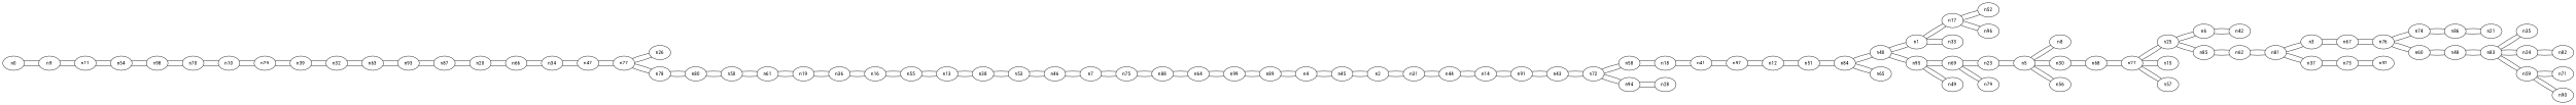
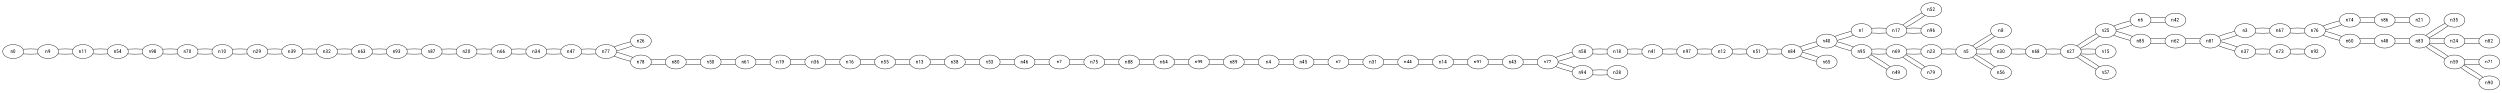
  graph {
    fontname="Roboto Condensed"
    rankdir=LR
    node [fontname="Roboto Condensed"]
    edge [fontname="Roboto Condensed"]
    n0
    n9
    n11
    n1
    n17
-   n33
    n40
    n52
    n96
    n84
    n95
    n2
    n31
    n45
    n44
    n4
    n3
    n67
    n81
    n76
    n37
    n62
    n89
    n99
    n5
    n8
    n23
    n30
    n56
    n69
    n68
    n6
    n25
    n42
    n27
    n85
    n7
    n46
    n75
    n53
    n88
    n54
    n10
    n29
    n70
    n39
    n98
    n12
    n51
    n97
    n41
    n13
    n38
    n55
    n16
    n14
    n91
    n43
    n15
    n57
    n36
    n19
    n18
    n58
    n72
    n61
    n50
    n20
    n66
    n87
    n34
    n93
    n21
    n86
    n74
    n35
    n83
    n79
    n24
    n82
    n48
    n59
    n26
    n77
    n47
    n78
    n28
    n94
    n32
    n63
    n73
    n92
    n65
    n49
    n60
    n80
    n71
    n90
    n64
    n0 -- n9
    n9 -- n0
    n9 -- n11
    n11 -- n9
    n11 -- n54
    n1 -- n17
-   n1 -- n33
    n1 -- n40
    n17 -- n1
    n17 -- n52
    n17 -- n96
-   n33 -- n1
    n40 -- n1
    n40 -- n84
    n40 -- n95
    n52 -- n17
    n96 -- n17
    n84 -- n40
    n84 -- n51
    n84 -- n65
    n95 -- n40
    n95 -- n69
    n95 -- n49
    n2 -- n31
    n2 -- n45
    n31 -- n2
    n31 -- n44
    n45 -- n2
    n45 -- n4
    n44 -- n31
    n44 -- n14
    n4 -- n45
    n4 -- n89
    n3 -- n67
    n3 -- n81
    n67 -- n3
    n67 -- n76
    n81 -- n3
    n81 -- n37
    n81 -- n62
    n76 -- n67
    n76 -- n74
    n76 -- n60
    n37 -- n81
    n37 -- n73
    n62 -- n81
    n62 -- n85
    n89 -- n4
    n89 -- n99
    n99 -- n89
    n99 -- n64
    n5 -- n8
    n5 -- n23
    n5 -- n30
    n5 -- n56
    n8 -- n5
    n23 -- n5
    n23 -- n69
    n30 -- n5
    n30 -- n68
    n56 -- n5
    n69 -- n95
    n69 -- n23
    n69 -- n79
    n68 -- n30
    n68 -- n27
    n6 -- n25
    n6 -- n42
    n25 -- n6
    n25 -- n27
    n25 -- n85
    n42 -- n6
    n27 -- n68
    n27 -- n25
    n27 -- n15
    n27 -- n57
    n85 -- n62
    n85 -- n25
    n7 -- n46
    n7 -- n75
    n46 -- n7
    n46 -- n53
    n75 -- n7
    n75 -- n88
    n53 -- n46
    n53 -- n38
    n88 -- n75
    n88 -- n64
    n54 -- n11
    n54 -- n98
    n10 -- n29
    n10 -- n70
    n29 -- n10
    n29 -- n39
    n70 -- n10
    n70 -- n98
    n39 -- n29
    n39 -- n32
    n98 -- n54
    n98 -- n70
    n12 -- n51
    n12 -- n97
    n51 -- n84
    n51 -- n12
    n97 -- n12
    n97 -- n41
    n41 -- n97
    n41 -- n18
    n13 -- n38
    n13 -- n55
    n38 -- n53
    n38 -- n13
    n55 -- n13
    n55 -- n16
    n16 -- n55
    n16 -- n36
    n14 -- n44
    n14 -- n91
    n91 -- n14
    n91 -- n43
    n43 -- n91
    n43 -- n72
    n15 -- n27
    n57 -- n27
    n36 -- n16
    n36 -- n19
    n19 -- n36
    n19 -- n61
    n18 -- n41
    n18 -- n58
    n58 -- n18
    n58 -- n72
    n72 -- n43
    n72 -- n58
    n72 -- n94
    n61 -- n19
    n61 -- n50
    n50 -- n61
    n50 -- n80
    n20 -- n66
    n20 -- n87
    n66 -- n20
    n66 -- n34
    n87 -- n20
    n87 -- n93
    n34 -- n66
    n34 -- n47
    n93 -- n87
    n93 -- n63
    n21 -- n86
    n86 -- n21
    n86 -- n74
    n74 -- n76
    n74 -- n86
    n35 -- n83
    n83 -- n35
    n83 -- n24
    n83 -- n48
    n83 -- n59
    n79 -- n69
    n24 -- n83
    n24 -- n82
    n82 -- n24
    n48 -- n83
    n48 -- n60
    n59 -- n83
    n59 -- n71
    n59 -- n90
    n26 -- n77
    n77 -- n26
    n77 -- n47
    n77 -- n78
    n47 -- n34
    n47 -- n77
    n78 -- n77
    n78 -- n80
    n28 -- n94
    n94 -- n72
    n94 -- n28
    n32 -- n39
    n32 -- n63
    n63 -- n93
    n63 -- n32
    n73 -- n37
    n73 -- n92
    n92 -- n73
    n65 -- n84
    n49 -- n95
    n60 -- n76
    n60 -- n48
    n80 -- n50
    n80 -- n78
    n71 -- n59
    n90 -- n59
    n64 -- n99
    n64 -- n88
  }
